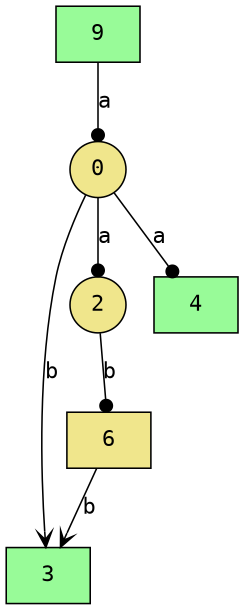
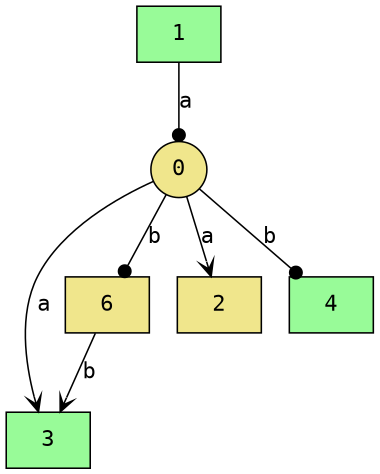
  strict digraph {
    fontname="DejaVu Sans Mono"
    node [fillcolor=palegreen fontname="DejaVu Sans Mono" shape=box style=filled]
    edge [arrowhead=vee fontname="DejaVu Sans Mono"]
    3
    6 [fillcolor=khaki]
    0 [fillcolor=khaki shape=circle]
-   2 [fillcolor=khaki shape=circle]
+   2 [fillcolor=khaki]
    4
-   1 [label=9]
+   1
    6 -> 3 [label=b]
-   0 -> 3 [label=b]
-   2 -> 6 [arrowhead=dot label=b]
-   0 -> 2 [arrowhead=dot label=a]
-   0 -> 4 [arrowhead=dot label=a]
+   0 -> 3 [label=a]
+   0 -> 6 [arrowhead=dot label=b]
+   0 -> 2 [label=a]
+   0 -> 4 [arrowhead=dot label=b]
    1 -> 0 [arrowhead=dot label=a]
  }
